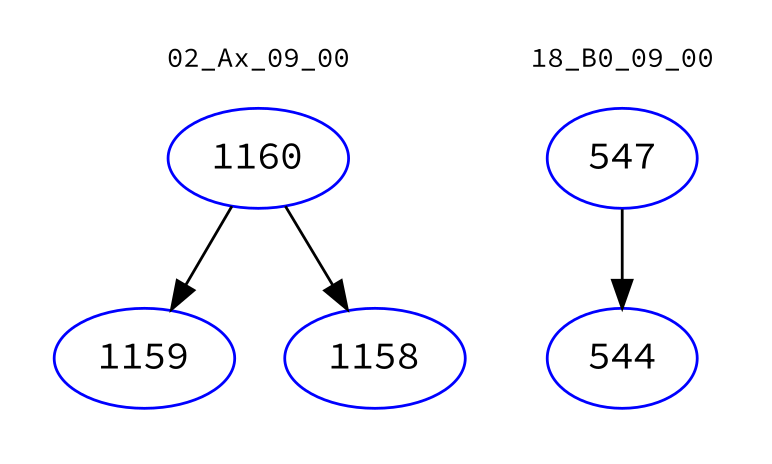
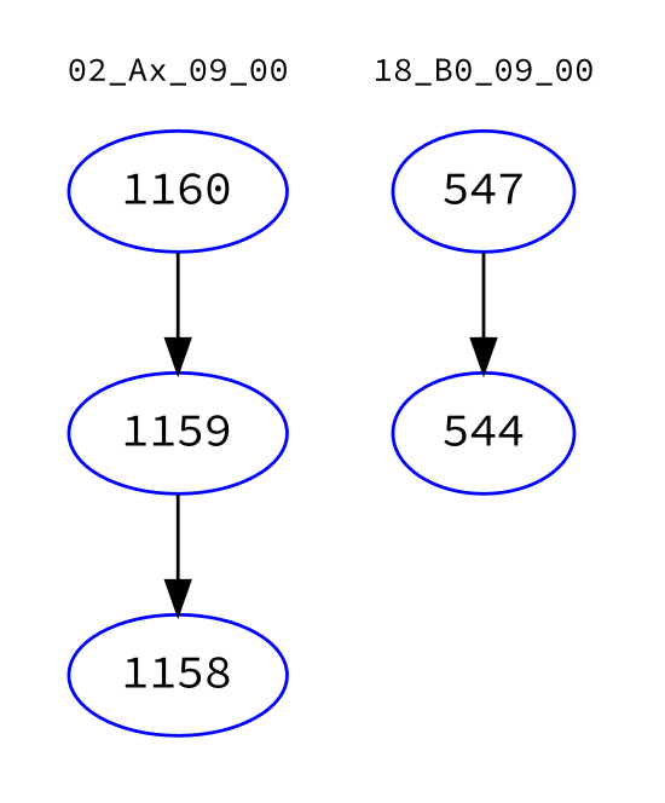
  digraph {
    fontname="Source Code Pro"
    node [color=blue fontname="Source Code Pro"]
    edge [color=black fontname="Source Code Pro"]
    n1 [label=1159]
    n2 [label=1158]
    n3 [label=1160]
    n4 [label=547]
    n5 [label=544]
    subgraph cluster_1 {
      color=white
      fontsize=10
      label="02_Ax_09_00"
      n1
      n2
      n3
    }
    subgraph cluster_2 {
      color=white
      fontsize=10
      label="18_B0_09_00"
      n4
      n5
    }
-   n3 -> n2
+   n1 -> n2
    n3 -> n1
    n4 -> n5
  }
